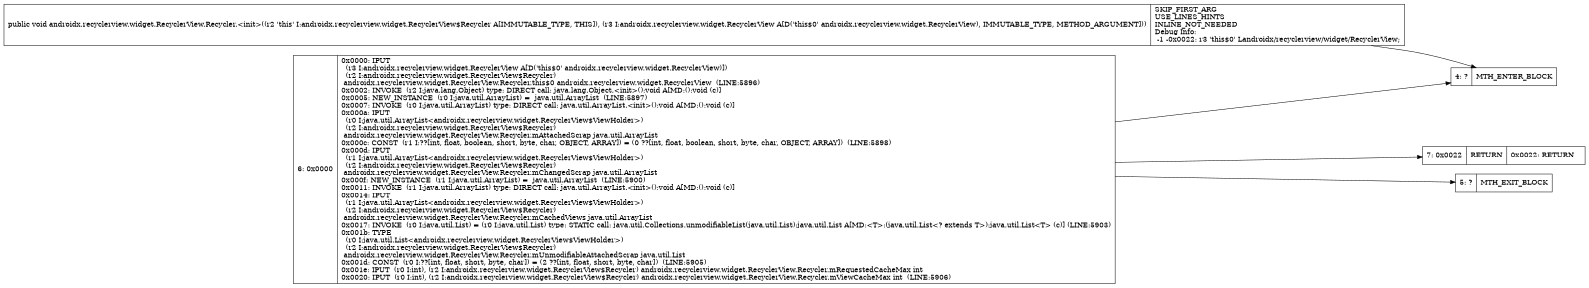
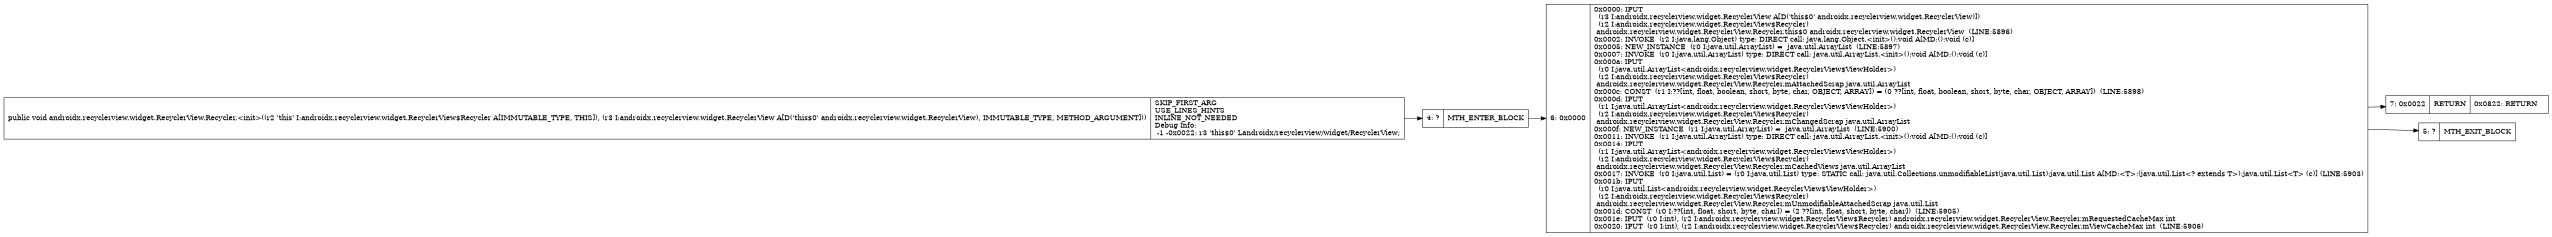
  digraph {
    rankdir=LR
    node [shape=record]
    n1 [label="{4\:\ ?|MTH_ENTER_BLOCK\l}"]
-   n2 [label="{6\:\ 0x0000|0x0000: IPUT  \l  (r3 I:androidx.recyclerview.widget.RecyclerView A[D('this$0' androidx.recyclerview.widget.RecyclerView)])\l  (r2 I:androidx.recyclerview.widget.RecyclerView$Recycler)\l androidx.recyclerview.widget.RecyclerView.Recycler.this$0 androidx.recyclerview.widget.RecyclerView  (LINE:5896)\l0x0002: INVOKE  (r2 I:java.lang.Object) type: DIRECT call: java.lang.Object.\<init\>():void A[MD:():void (c)]\l0x0005: NEW_INSTANCE  (r0 I:java.util.ArrayList) =  java.util.ArrayList  (LINE:5897)\l0x0007: INVOKE  (r0 I:java.util.ArrayList) type: DIRECT call: java.util.ArrayList.\<init\>():void A[MD:():void (c)]\l0x000a: IPUT  \l  (r0 I:java.util.ArrayList\<androidx.recyclerview.widget.RecyclerView$ViewHolder\>)\l  (r2 I:androidx.recyclerview.widget.RecyclerView$Recycler)\l androidx.recyclerview.widget.RecyclerView.Recycler.mAttachedScrap java.util.ArrayList \l0x000c: CONST  (r1 I:??[int, float, boolean, short, byte, char, OBJECT, ARRAY]) = (0 ??[int, float, boolean, short, byte, char, OBJECT, ARRAY])  (LINE:5898)\l0x000d: IPUT  \l  (r1 I:java.util.ArrayList\<androidx.recyclerview.widget.RecyclerView$ViewHolder\>)\l  (r2 I:androidx.recyclerview.widget.RecyclerView$Recycler)\l androidx.recyclerview.widget.RecyclerView.Recycler.mChangedScrap java.util.ArrayList \l0x000f: NEW_INSTANCE  (r1 I:java.util.ArrayList) =  java.util.ArrayList  (LINE:5900)\l0x0011: INVOKE  (r1 I:java.util.ArrayList) type: DIRECT call: java.util.ArrayList.\<init\>():void A[MD:():void (c)]\l0x0014: IPUT  \l  (r1 I:java.util.ArrayList\<androidx.recyclerview.widget.RecyclerView$ViewHolder\>)\l  (r2 I:androidx.recyclerview.widget.RecyclerView$Recycler)\l androidx.recyclerview.widget.RecyclerView.Recycler.mCachedViews java.util.ArrayList \l0x0017: INVOKE  (r0 I:java.util.List) = (r0 I:java.util.List) type: STATIC call: java.util.Collections.unmodifiableList(java.util.List):java.util.List A[MD:\<T\>:(java.util.List\<? extends T\>):java.util.List\<T\> (c)] (LINE:5903)\l0x001b: TYPE  \l  (r0 I:java.util.List\<androidx.recyclerview.widget.RecyclerView$ViewHolder\>)\l  (r2 I:androidx.recyclerview.widget.RecyclerView$Recycler)\l androidx.recyclerview.widget.RecyclerView.Recycler.mUnmodifiableAttachedScrap java.util.List \l0x001d: CONST  (r0 I:??[int, float, short, byte, char]) = (2 ??[int, float, short, byte, char])  (LINE:5905)\l0x001e: IPUT  (r0 I:int), (r2 I:androidx.recyclerview.widget.RecyclerView$Recycler) androidx.recyclerview.widget.RecyclerView.Recycler.mRequestedCacheMax int \l0x0020: IPUT  (r0 I:int), (r2 I:androidx.recyclerview.widget.RecyclerView$Recycler) androidx.recyclerview.widget.RecyclerView.Recycler.mViewCacheMax int  (LINE:5906)\l}"]
-   n3 [label="{7\:\ 0x0022|RETURN\l|0x0022: RETURN   \l}"]
+   n2 [label="{6\:\ 0x0000|0x0000: IPUT  \l  (r3 I:androidx.recyclerview.widget.RecyclerView A[D('this$0' androidx.recyclerview.widget.RecyclerView)])\l  (r2 I:androidx.recyclerview.widget.RecyclerView$Recycler)\l androidx.recyclerview.widget.RecyclerView.Recycler.this$0 androidx.recyclerview.widget.RecyclerView  (LINE:5896)\l0x0002: INVOKE  (r2 I:java.lang.Object) type: DIRECT call: java.lang.Object.\<init\>():void A[MD:():void (c)]\l0x0005: NEW_INSTANCE  (r0 I:java.util.ArrayList) =  java.util.ArrayList  (LINE:5897)\l0x0007: INVOKE  (r0 I:java.util.ArrayList) type: DIRECT call: java.util.ArrayList.\<init\>():void A[MD:():void (c)]\l0x000a: IPUT  \l  (r0 I:java.util.ArrayList\<androidx.recyclerview.widget.RecyclerView$ViewHolder\>)\l  (r2 I:androidx.recyclerview.widget.RecyclerView$Recycler)\l androidx.recyclerview.widget.RecyclerView.Recycler.mAttachedScrap java.util.ArrayList \l0x000c: CONST  (r1 I:??[int, float, boolean, short, byte, char, OBJECT, ARRAY]) = (0 ??[int, float, boolean, short, byte, char, OBJECT, ARRAY])  (LINE:5898)\l0x000d: IPUT  \l  (r1 I:java.util.ArrayList\<androidx.recyclerview.widget.RecyclerView$ViewHolder\>)\l  (r2 I:androidx.recyclerview.widget.RecyclerView$Recycler)\l androidx.recyclerview.widget.RecyclerView.Recycler.mChangedScrap java.util.ArrayList \l0x000f: NEW_INSTANCE  (r1 I:java.util.ArrayList) =  java.util.ArrayList  (LINE:5900)\l0x0011: INVOKE  (r1 I:java.util.ArrayList) type: DIRECT call: java.util.ArrayList.\<init\>():void A[MD:():void (c)]\l0x0014: IPUT  \l  (r1 I:java.util.ArrayList\<androidx.recyclerview.widget.RecyclerView$ViewHolder\>)\l  (r2 I:androidx.recyclerview.widget.RecyclerView$Recycler)\l androidx.recyclerview.widget.RecyclerView.Recycler.mCachedViews java.util.ArrayList \l0x0017: INVOKE  (r0 I:java.util.List) = (r0 I:java.util.List) type: STATIC call: java.util.Collections.unmodifiableList(java.util.List):java.util.List A[MD:\<T\>:(java.util.List\<? extends T\>):java.util.List\<T\> (c)] (LINE:5903)\l0x001b: IPUT  \l  (r0 I:java.util.List\<androidx.recyclerview.widget.RecyclerView$ViewHolder\>)\l  (r2 I:androidx.recyclerview.widget.RecyclerView$Recycler)\l androidx.recyclerview.widget.RecyclerView.Recycler.mUnmodifiableAttachedScrap java.util.List \l0x001d: CONST  (r0 I:??[int, float, short, byte, char]) = (2 ??[int, float, short, byte, char])  (LINE:5905)\l0x001e: IPUT  (r0 I:int), (r2 I:androidx.recyclerview.widget.RecyclerView$Recycler) androidx.recyclerview.widget.RecyclerView.Recycler.mRequestedCacheMax int \l0x0020: IPUT  (r0 I:int), (r2 I:androidx.recyclerview.widget.RecyclerView$Recycler) androidx.recyclerview.widget.RecyclerView.Recycler.mViewCacheMax int  (LINE:5906)\l}"]
+   n3 [label="{7\:\ 0x0022|RETURN\l|0x0822: RETURN   \l}"]
    n4 [label="{5\:\ ?|MTH_EXIT_BLOCK\l}"]
    n5 [label="{public void androidx.recyclerview.widget.RecyclerView.Recycler.\<init\>((r2 'this' I:androidx.recyclerview.widget.RecyclerView$Recycler A[IMMUTABLE_TYPE, THIS]), (r3 I:androidx.recyclerview.widget.RecyclerView A[D('this$0' androidx.recyclerview.widget.RecyclerView), IMMUTABLE_TYPE, METHOD_ARGUMENT]))  | SKIP_FIRST_ARG\lUSE_LINES_HINTS\lINLINE_NOT_NEEDED\lDebug Info:\l  \-1 \-0x0022: r3 'this$0' Landroidx\/recyclerview\/widget\/RecyclerView;\l}"]
-   n2 -> n1
+   n1 -> n2
    n2 -> n3
    n2 -> n4
    n5 -> n1
  }
